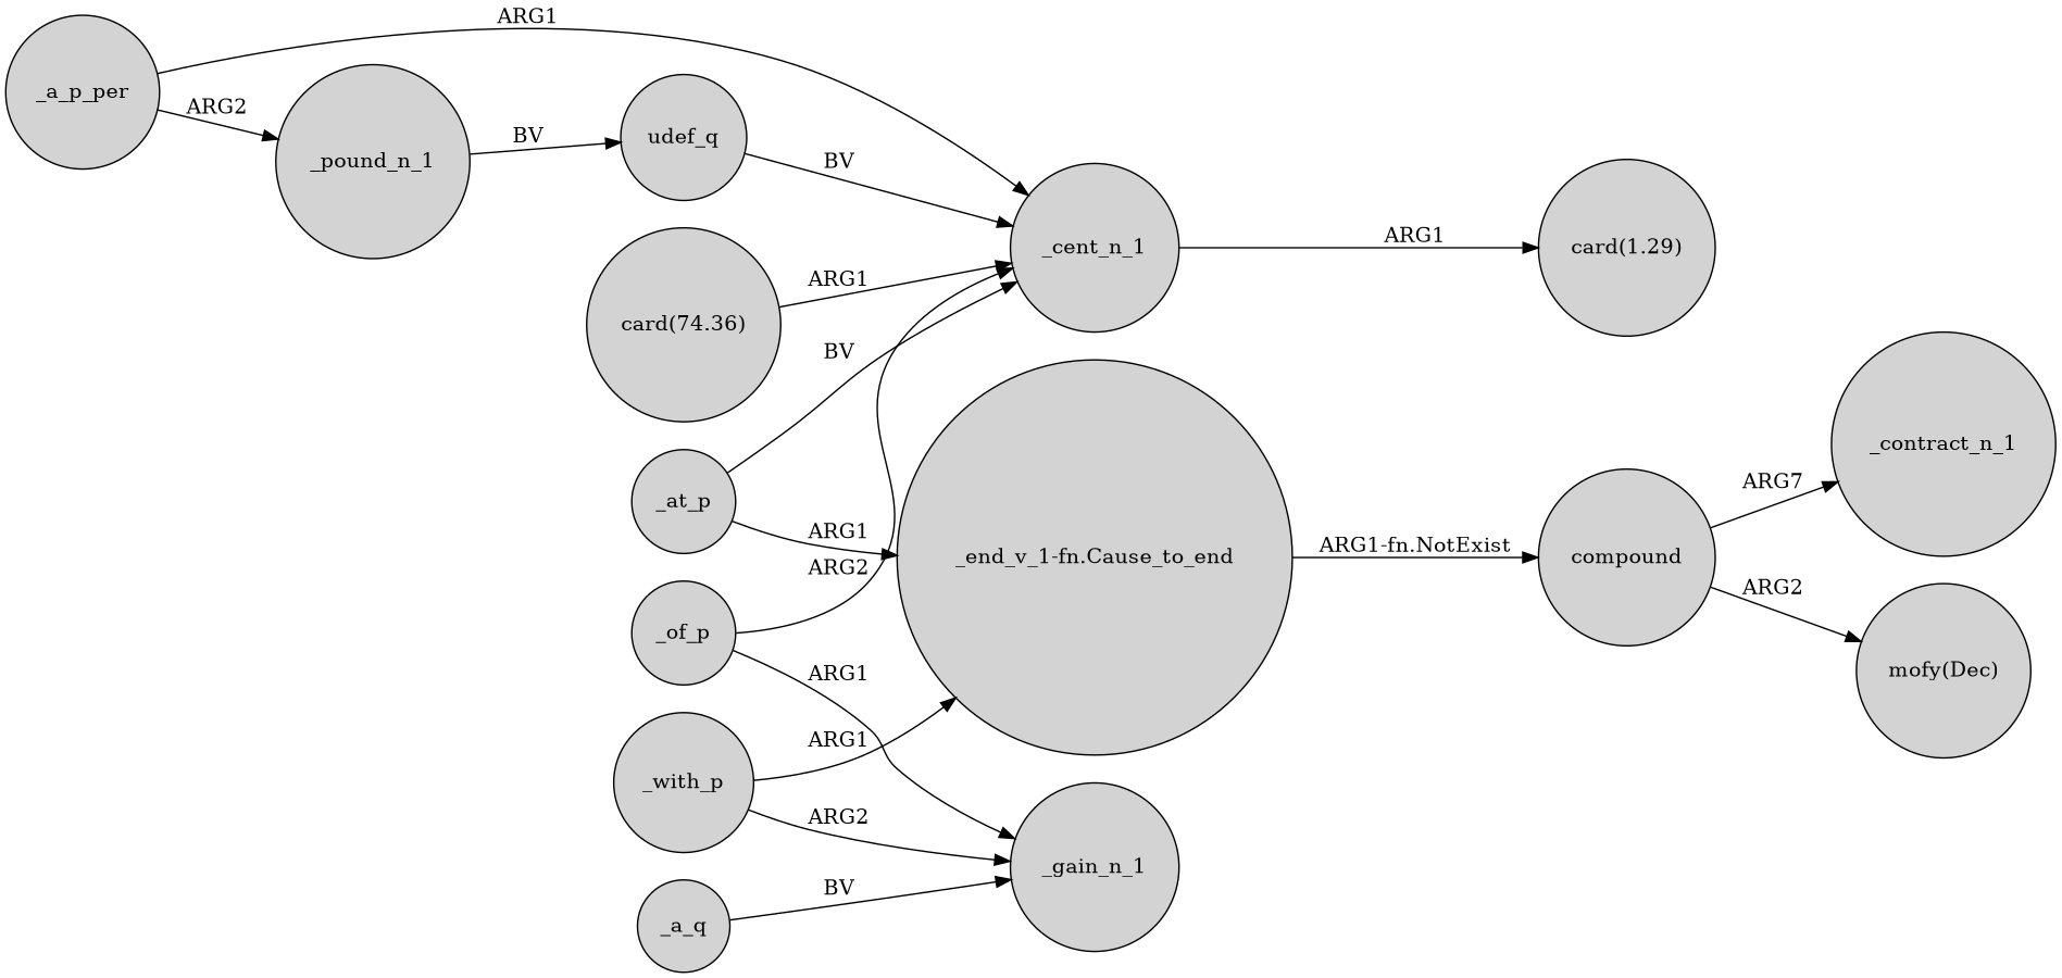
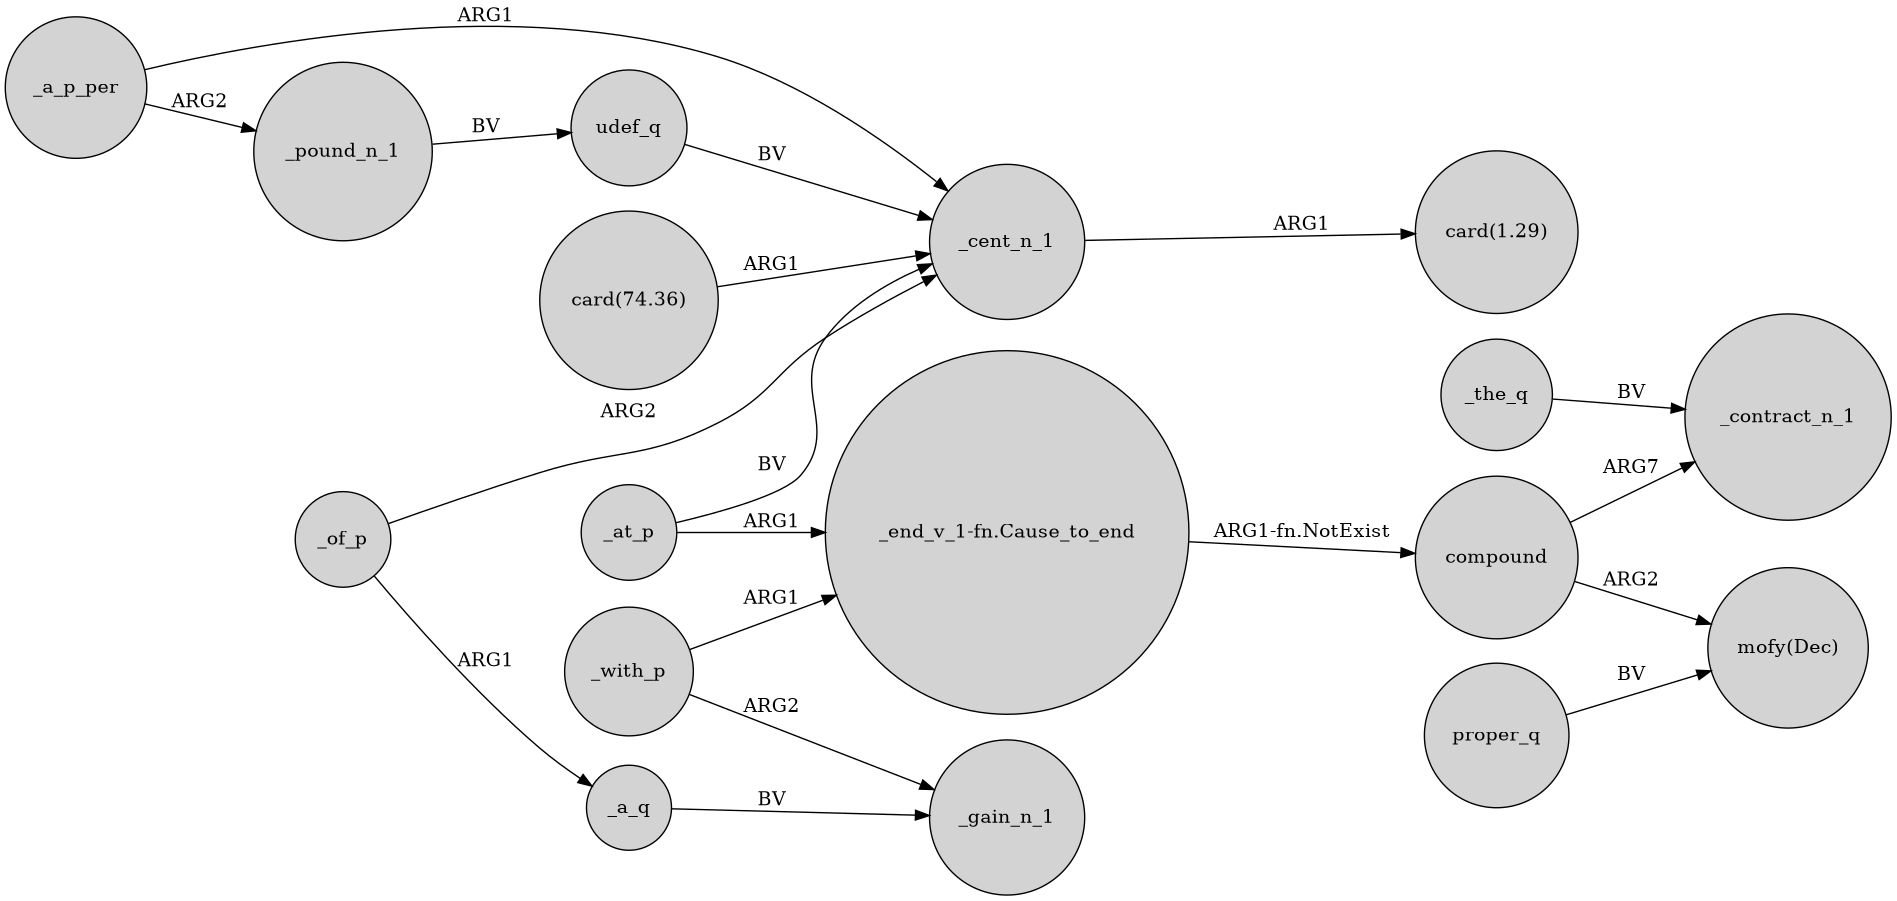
  digraph {
    rankdir=LR
    node [shape=circle style=filled]
    _a_p_per
    _pound_n_1
    _cent_n_1
    udef_q
    "card(1.29)"
+   _the_q
    _contract_n_1
    "_end_v_1-fn.Cause_to_end"
    compound
    _with_p
    _gain_n_1
    _at_p
    _a_q
    "mofy(Dec)"
    n15 [label="card(74.36)"]
    _of_p
+   proper_q
    _a_p_per -> _pound_n_1 [label=ARG2]
    _a_p_per -> _cent_n_1 [label=ARG1]
    _pound_n_1 -> udef_q [label=BV]
    _cent_n_1 -> "card(1.29)" [label=ARG1]
    udef_q -> _cent_n_1 [label=BV]
+   _the_q -> _contract_n_1 [label=BV]
    "_end_v_1-fn.Cause_to_end" -> compound [label="ARG1-fn.NotExist"]
    compound -> _contract_n_1 [label=ARG7]
    compound -> "mofy(Dec)" [label=ARG2]
    _with_p -> "_end_v_1-fn.Cause_to_end" [label=ARG1]
    _with_p -> _gain_n_1 [label=ARG2]
    _at_p -> _cent_n_1 [label=BV]
    _at_p -> "_end_v_1-fn.Cause_to_end" [label=ARG1]
    _a_q -> _gain_n_1 [label=BV]
    n15 -> _cent_n_1 [label=ARG1]
    _of_p -> _cent_n_1 [label=ARG2]
-   _of_p -> _gain_n_1 [label=ARG1]
+   _of_p -> _a_q [label=ARG1]
+   proper_q -> "mofy(Dec)" [label=BV]
  }
